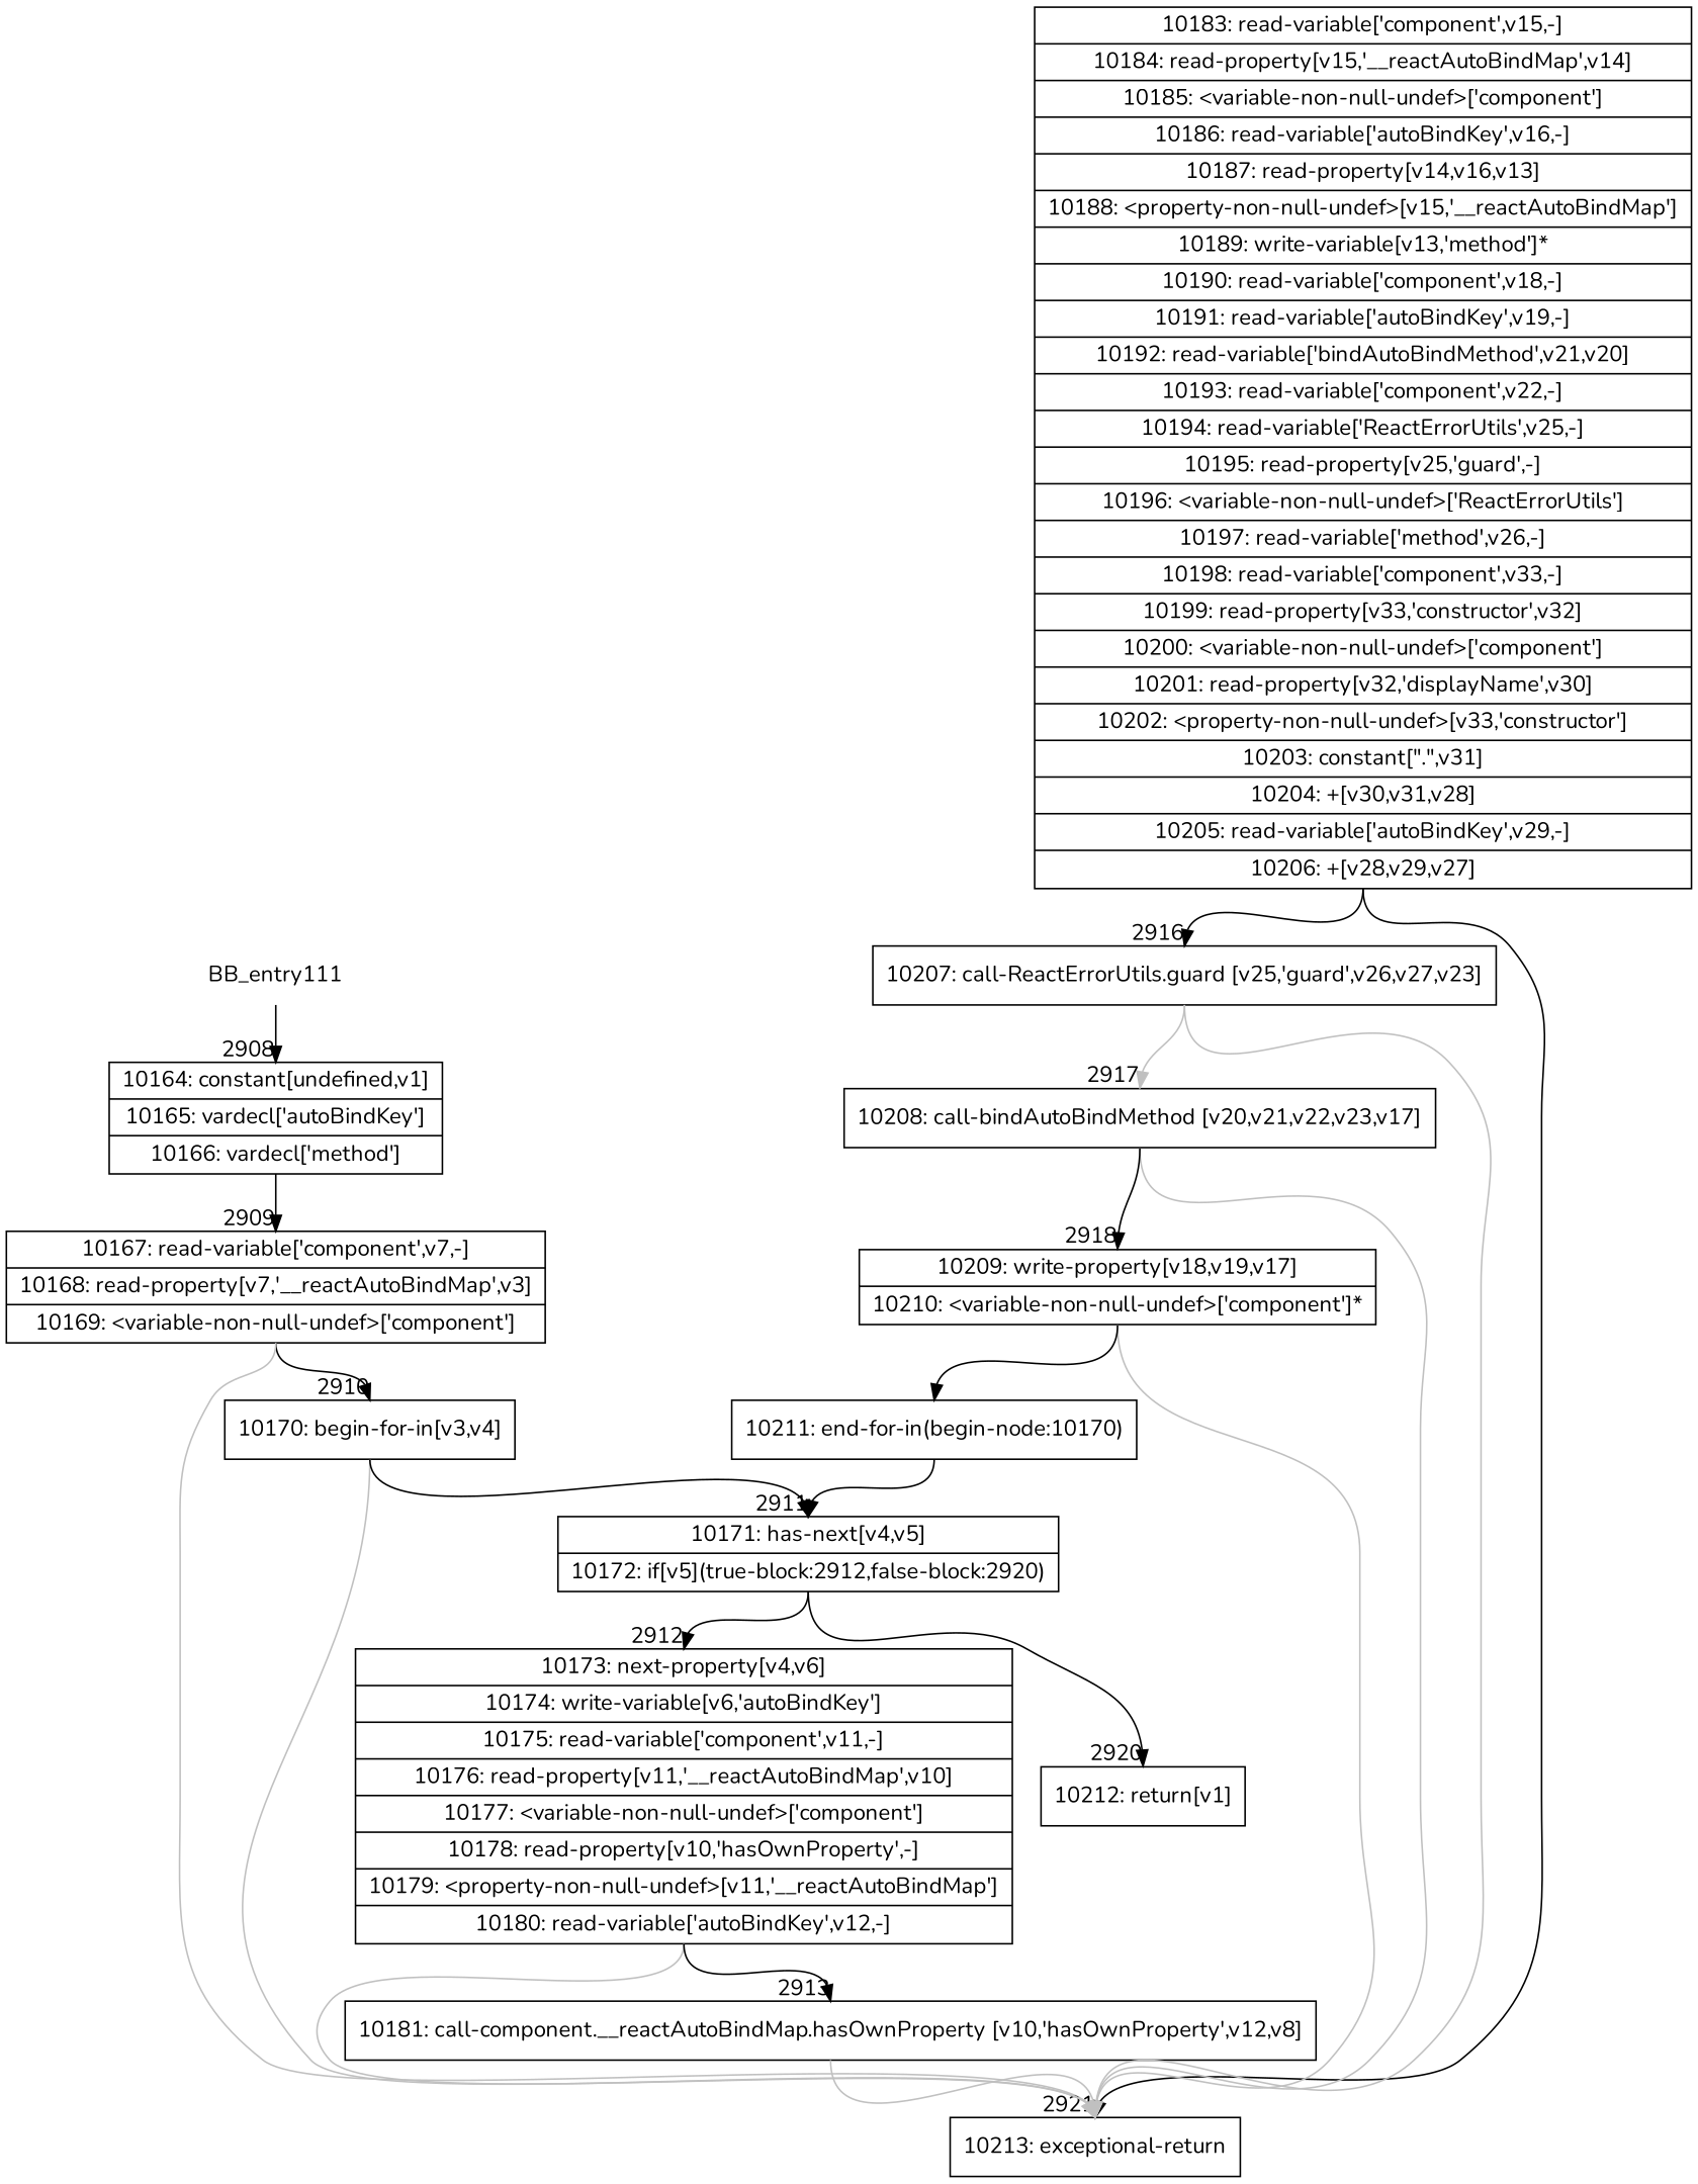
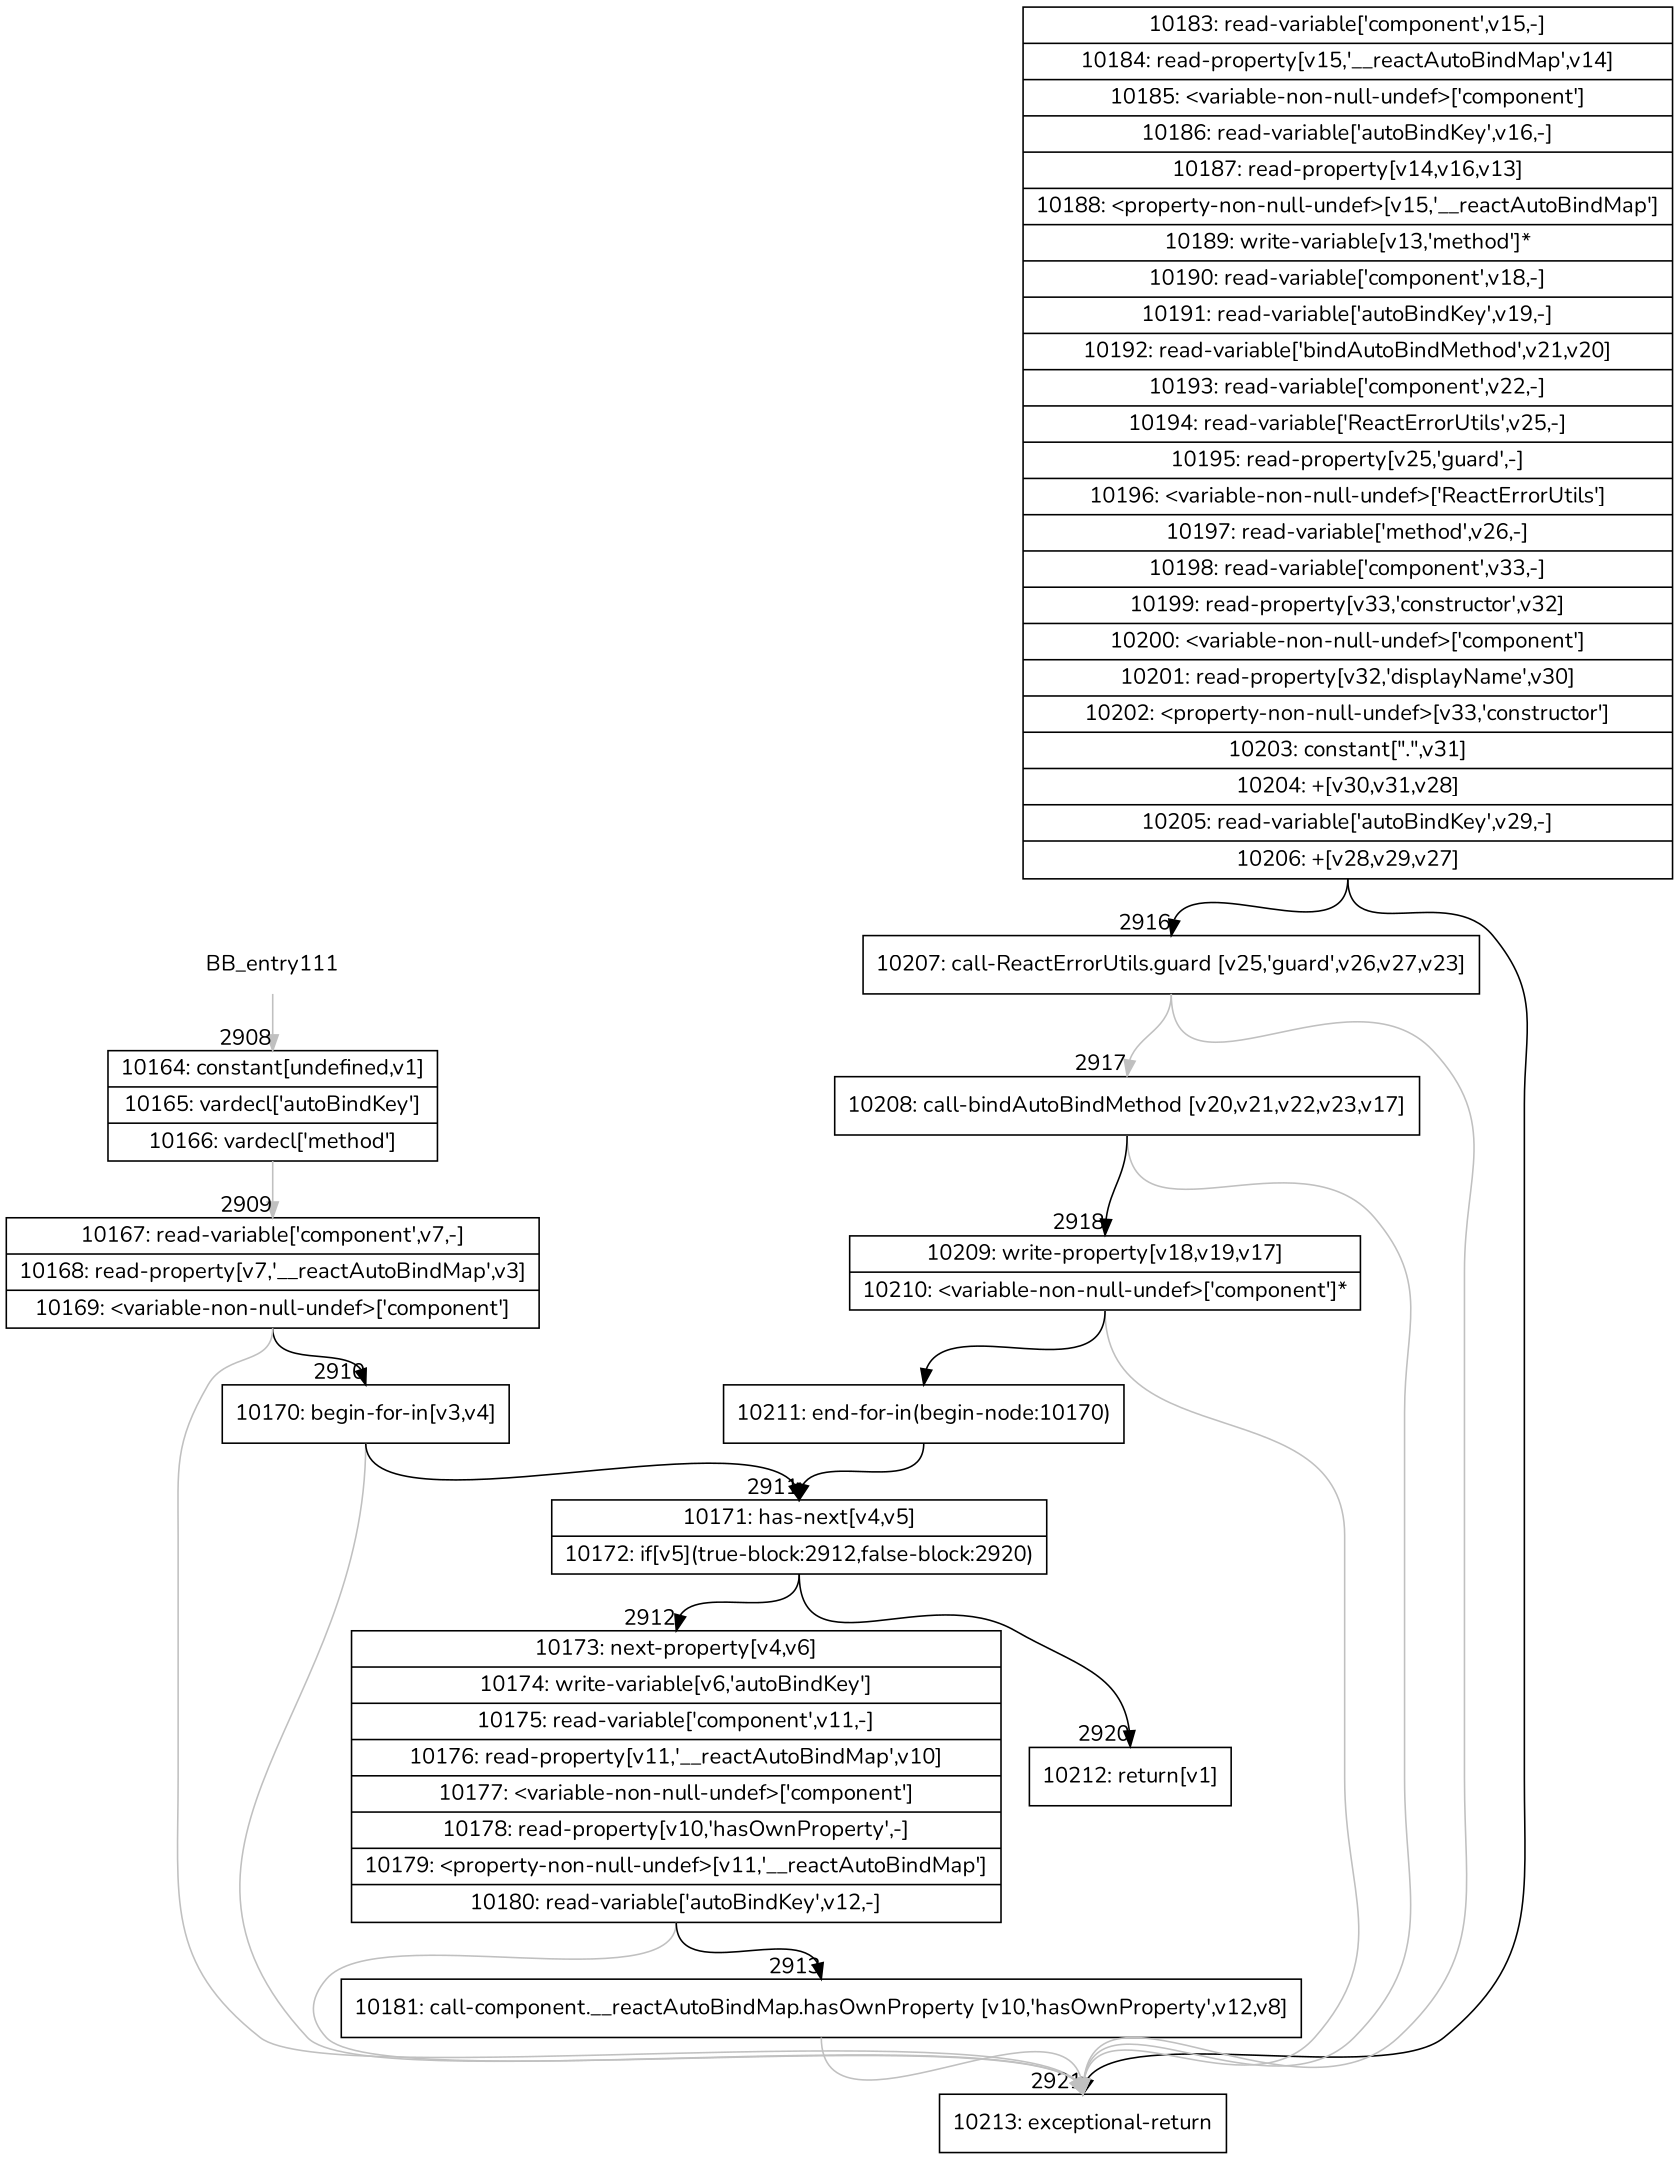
  digraph {
    fontname=Nunito
    rankdir=TD
    node [fontname=Nunito shape=record]
    edge [fontname=Nunito headport=n tailport=s]
    n1 [label=BB_entry111 shape=none]
    n2 [label="{10164: constant[undefined,v1]|10165: vardecl['autoBindKey']|10166: vardecl['method']}"]
    n3 [label="{10167: read-variable['component',v7,-]|10168: read-property[v7,'__reactAutoBindMap',v3]|10169: \<variable-non-null-undef\>['component']}"]
    n4 [label="{10170: begin-for-in[v3,v4]}"]
    n5 [label="{10213: exceptional-return}"]
    n6 [label="{10171: has-next[v4,v5]|10172: if[v5](true-block:2912,false-block:2920)}"]
    n7 [label="{10173: next-property[v4,v6]|10174: write-variable[v6,'autoBindKey']|10175: read-variable['component',v11,-]|10176: read-property[v11,'__reactAutoBindMap',v10]|10177: \<variable-non-null-undef\>['component']|10178: read-property[v10,'hasOwnProperty',-]|10179: \<property-non-null-undef\>[v11,'__reactAutoBindMap']|10180: read-variable['autoBindKey',v12,-]}"]
    n8 [label="{10212: return[v1]}"]
    n9 [label="{10181: call-component.__reactAutoBindMap.hasOwnProperty [v10,'hasOwnProperty',v12,v8]}"]
    n10 [label="{10183: read-variable['component',v15,-]|10184: read-property[v15,'__reactAutoBindMap',v14]|10185: \<variable-non-null-undef\>['component']|10186: read-variable['autoBindKey',v16,-]|10187: read-property[v14,v16,v13]|10188: \<property-non-null-undef\>[v15,'__reactAutoBindMap']|10189: write-variable[v13,'method']*|10190: read-variable['component',v18,-]|10191: read-variable['autoBindKey',v19,-]|10192: read-variable['bindAutoBindMethod',v21,v20]|10193: read-variable['component',v22,-]|10194: read-variable['ReactErrorUtils',v25,-]|10195: read-property[v25,'guard',-]|10196: \<variable-non-null-undef\>['ReactErrorUtils']|10197: read-variable['method',v26,-]|10198: read-variable['component',v33,-]|10199: read-property[v33,'constructor',v32]|10200: \<variable-non-null-undef\>['component']|10201: read-property[v32,'displayName',v30]|10202: \<property-non-null-undef\>[v33,'constructor']|10203: constant[\".\",v31]|10204: +[v30,v31,v28]|10205: read-variable['autoBindKey',v29,-]|10206: +[v28,v29,v27]}"]
    n11 [label="{10207: call-ReactErrorUtils.guard [v25,'guard',v26,v27,v23]}"]
    n12 [label="{10211: end-for-in(begin-node:10170)}"]
    n13 [label="{10208: call-bindAutoBindMethod [v20,v21,v22,v23,v17]}"]
    n14 [label="{10209: write-property[v18,v19,v17]|10210: \<variable-non-null-undef\>['component']*}"]
-   n1 -> n2 [headlabel="    2908"]
-   n2 -> n3 [headlabel="      2909"]
+   n1 -> n2 [headlabel="    2908" color=gray]
+   n2 -> n3 [headlabel="      2909" color=gray]
    n3 -> n4 [headlabel="      2910"]
    n3 -> n5 [color=gray headlabel="      2921"]
    n4 -> n5 [color=gray]
    n4 -> n6 [headlabel="      2911"]
    n6 -> n7 [headlabel="      2912"]
    n6 -> n8 [headlabel="      2920"]
    n7 -> n5 [color=gray]
    n7 -> n9 [headlabel="      2913"]
    n9 -> n5 [color=gray]
    n10 -> n5 [color=black]
    n10 -> n11 [headlabel="      2916"]
    n11 -> n5 [color=gray]
    n11 -> n13 [color=gray headlabel="      2917"]
    n12 -> n6
    n13 -> n5 [color=gray]
    n13 -> n14 [headlabel="      2918"]
    n14 -> n5 [color=gray]
    n14 -> n12
  }
